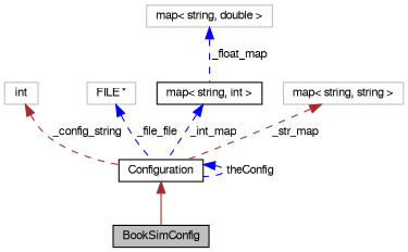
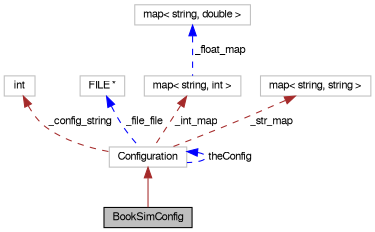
  digraph {
    node [color=grey75 fontname=FreeSans fontsize=10 shape=record]
    edge [color=blue dir=back fontname=FreeSans fontsize=10 labelfontname=FreeSans labelfontsize=10 style=dashed]
    n1 [color=black fillcolor=grey75 fontcolor=black height=0.2 label=BookSimConfig style=filled width=0.4]
-   n2 [color=black height=0.2 label=Configuration width=0.4]
+   n2 [height=0.2 label=Configuration width=0.4]
    n3 [height=0.2 label=int width=0.4]
    n4 [height=0.2 label="FILE *" width=0.4]
-   n5 [color=black height=0.2 label="map\< string, int \>" width=0.4]
+   n5 [height=0.2 label="map\< string, int \>" width=0.4]
    n6 [height=0.2 label="map\< string, string \>" width=0.4]
    n7 [height=0.2 label="map\< string, double \>" width=0.4]
    n2 -> n1 [color=brown style=solid]
    n2 -> n2 [label=" theConfig"]
    n3 -> n2 [color=brown label=" _config_string"]
    n4 -> n2 [label=" _file_file"]
-   n5 -> n2 [label=" _int_map"]
+   n5 -> n2 [color=brown label=" _int_map"]
    n6 -> n2 [color=brown label=" _str_map"]
    n7 -> n5 [label=" _float_map"]
  }
